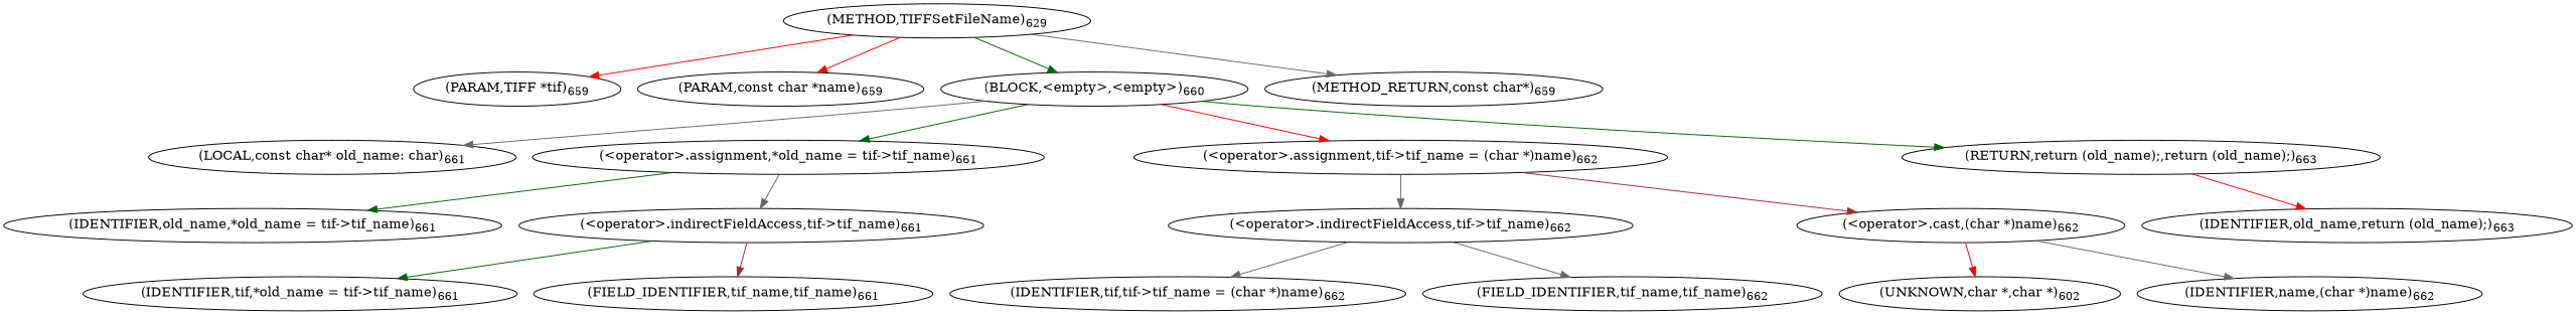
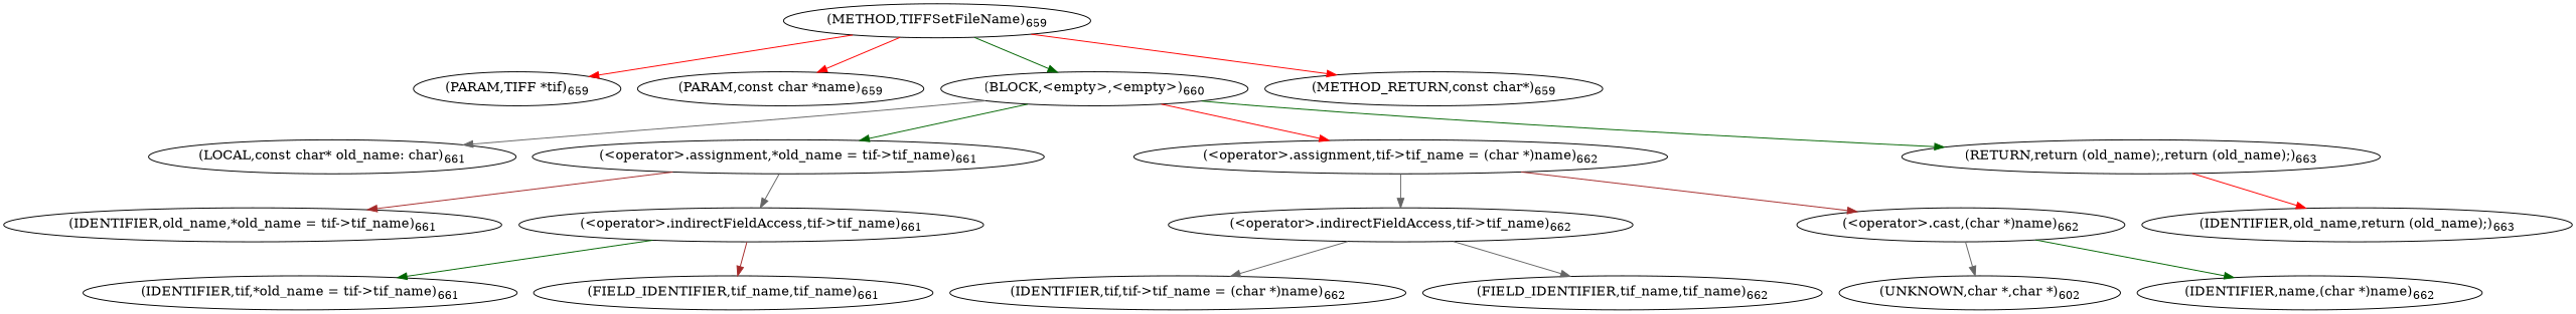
  digraph {
    edge [color=gray40]
-   n1 [label=<(METHOD,TIFFSetFileName)<SUB>629</SUB>>]
+   n1 [label=<(METHOD,TIFFSetFileName)<SUB>659</SUB>>]
    n2 [label=<(PARAM,TIFF *tif)<SUB>659</SUB>>]
    n3 [label=<(PARAM,const char *name)<SUB>659</SUB>>]
    n4 [label=<(BLOCK,&lt;empty&gt;,&lt;empty&gt;)<SUB>660</SUB>>]
    n5 [label=<(METHOD_RETURN,const char*)<SUB>659</SUB>>]
    n6 [label=<(LOCAL,const char* old_name: char)<SUB>661</SUB>>]
    n7 [label=<(&lt;operator&gt;.assignment,*old_name = tif-&gt;tif_name)<SUB>661</SUB>>]
    n8 [label=<(&lt;operator&gt;.assignment,tif-&gt;tif_name = (char *)name)<SUB>662</SUB>>]
    n9 [label=<(RETURN,return (old_name);,return (old_name);)<SUB>663</SUB>>]
    n10 [label=<(IDENTIFIER,old_name,*old_name = tif-&gt;tif_name)<SUB>661</SUB>>]
    n11 [label=<(&lt;operator&gt;.indirectFieldAccess,tif-&gt;tif_name)<SUB>661</SUB>>]
    n12 [label=<(&lt;operator&gt;.indirectFieldAccess,tif-&gt;tif_name)<SUB>662</SUB>>]
    n13 [label=<(&lt;operator&gt;.cast,(char *)name)<SUB>662</SUB>>]
    n14 [label=<(IDENTIFIER,old_name,return (old_name);)<SUB>663</SUB>>]
    n15 [label=<(IDENTIFIER,tif,*old_name = tif-&gt;tif_name)<SUB>661</SUB>>]
    n16 [label=<(FIELD_IDENTIFIER,tif_name,tif_name)<SUB>661</SUB>>]
    n17 [label=<(IDENTIFIER,tif,tif-&gt;tif_name = (char *)name)<SUB>662</SUB>>]
    n18 [label=<(FIELD_IDENTIFIER,tif_name,tif_name)<SUB>662</SUB>>]
    n19 [label=<(UNKNOWN,char *,char *)<SUB>602</SUB>>]
    n20 [label=<(IDENTIFIER,name,(char *)name)<SUB>662</SUB>>]
    n1 -> n2 [color=red]
    n1 -> n3 [color=red]
    n1 -> n4 [color=darkgreen]
-   n1 -> n5
+   n1 -> n5 [color=red]
    n4 -> n6
    n4 -> n7 [color=darkgreen]
    n4 -> n8 [color=red]
    n4 -> n9 [color=darkgreen]
-   n7 -> n10 [color=darkgreen]
+   n7 -> n10 [color=brown]
    n7 -> n11
    n8 -> n12
    n8 -> n13 [color=brown]
    n9 -> n14 [color=red]
    n11 -> n15 [color=darkgreen]
    n11 -> n16 [color=brown]
    n12 -> n17
    n12 -> n18
-   n13 -> n19 [color=red]
-   n13 -> n20
+   n13 -> n19
+   n13 -> n20 [color=darkgreen]
  }
